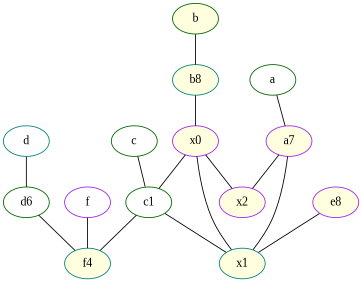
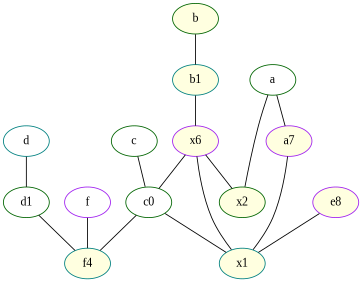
  graph {
    fontname="Liberation Serif"
    node [color=darkgreen fillcolor=lightyellow fontname="Liberation Serif" style=filled]
    edge [fontname="Liberation Serif"]
    a [fillcolor=white]
    n2 [color=purple label=a7]
    x1 [color=teal]
-   x2 [color=purple]
-   b1 [color=teal label=b8]
-   x0 [color=purple]
-   c1 [fillcolor=white]
+   x2
+   b1 [color=teal]
+   x0 [color=purple label=x6]
+   c1 [fillcolor=white label=c0]
    n8 [color=teal label=f4]
    f [color=purple fillcolor=white]
    b
-   d1 [fillcolor=white label=d6]
+   d1 [fillcolor=white]
    d [color=teal fillcolor=white]
    c [fillcolor=white]
    n14 [color=purple label=e8]
    a -- n2
    n2 -- x1
-   n2 -- x2
+   a -- x2
    b1 -- x0
    x0 -- x1
    x0 -- x2
    x0 -- c1
    c1 -- x1
    c1 -- n8
    f -- n8
    b -- b1
    d1 -- n8
    d -- d1
    c -- c1
    n14 -- x1
  }
